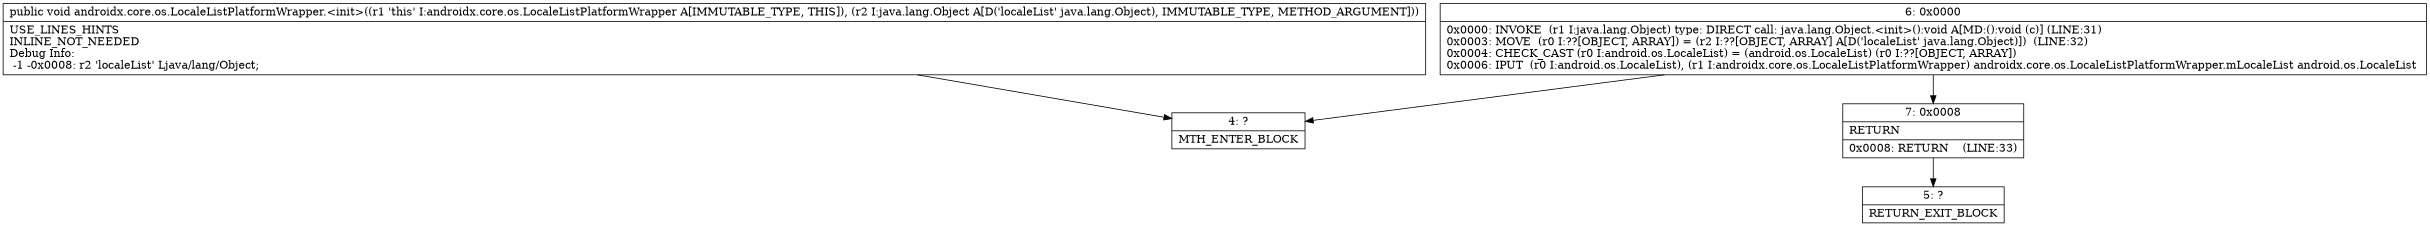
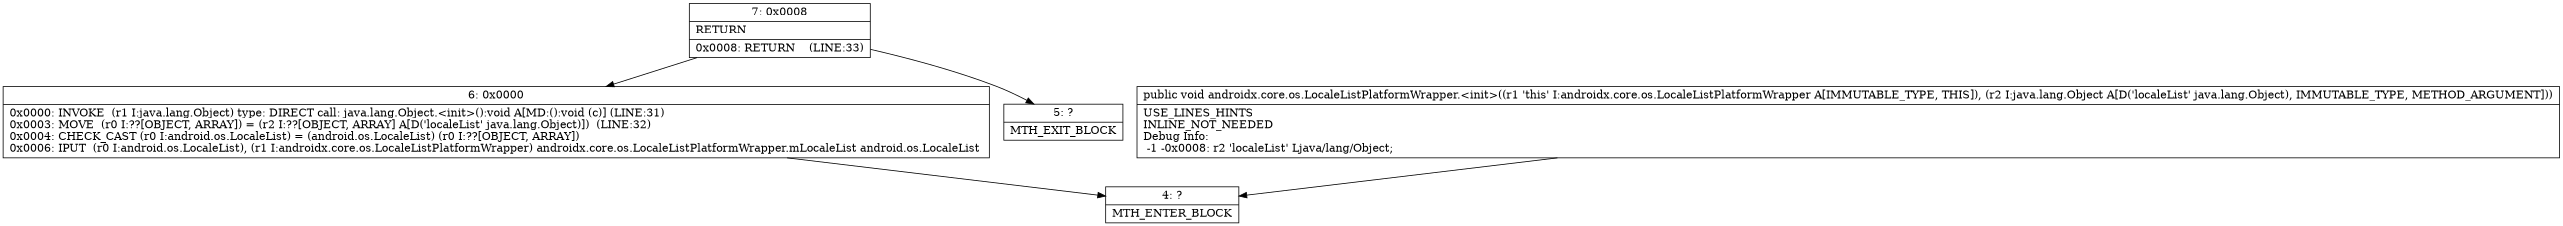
  digraph {
    node [shape=record]
    n1 [label="{4\:\ ?|MTH_ENTER_BLOCK\l}"]
    n2 [label="{6\:\ 0x0000|0x0000: INVOKE  (r1 I:java.lang.Object) type: DIRECT call: java.lang.Object.\<init\>():void A[MD:():void (c)] (LINE:31)\l0x0003: MOVE  (r0 I:??[OBJECT, ARRAY]) = (r2 I:??[OBJECT, ARRAY] A[D('localeList' java.lang.Object)])  (LINE:32)\l0x0004: CHECK_CAST (r0 I:android.os.LocaleList) = (android.os.LocaleList) (r0 I:??[OBJECT, ARRAY]) \l0x0006: IPUT  (r0 I:android.os.LocaleList), (r1 I:androidx.core.os.LocaleListPlatformWrapper) androidx.core.os.LocaleListPlatformWrapper.mLocaleList android.os.LocaleList \l}"]
    n3 [label="{7\:\ 0x0008|RETURN\l|0x0008: RETURN    (LINE:33)\l}"]
-   n4 [label="{5\:\ ?|RETURN_EXIT_BLOCK\l}"]
+   n4 [label="{5\:\ ?|MTH_EXIT_BLOCK\l}"]
    n5 [label="{public void androidx.core.os.LocaleListPlatformWrapper.\<init\>((r1 'this' I:androidx.core.os.LocaleListPlatformWrapper A[IMMUTABLE_TYPE, THIS]), (r2 I:java.lang.Object A[D('localeList' java.lang.Object), IMMUTABLE_TYPE, METHOD_ARGUMENT]))  | USE_LINES_HINTS\lINLINE_NOT_NEEDED\lDebug Info:\l  \-1 \-0x0008: r2 'localeList' Ljava\/lang\/Object;\l}"]
    n2 -> n1
-   n2 -> n3
+   n3 -> n2
    n3 -> n4
    n5 -> n1
  }
